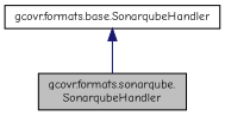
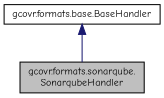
  digraph {
    fontname="Comic Neue"
    node [color=black fontname="Comic Neue" fontsize=10 shape=record style=filled]
    n1 [fillcolor=grey75 fontcolor=black height=0.2 label="gcovr.formats.sonarqube.\lSonarqubeHandler" width=0.4]
-   n2 [fillcolor=white height=0.2 label="gcovr.formats.base.SonarqubeHandler" width=0.4]
+   n2 [fillcolor=white height=0.2 label="gcovr.formats.base.BaseHandler" width=0.4]
    n2 -> n1 [color=midnightblue dir=back fontname="Comic Neue" fontsize=10 labelfontname=Helvetica labelfontsize=10 style=solid]
  }
